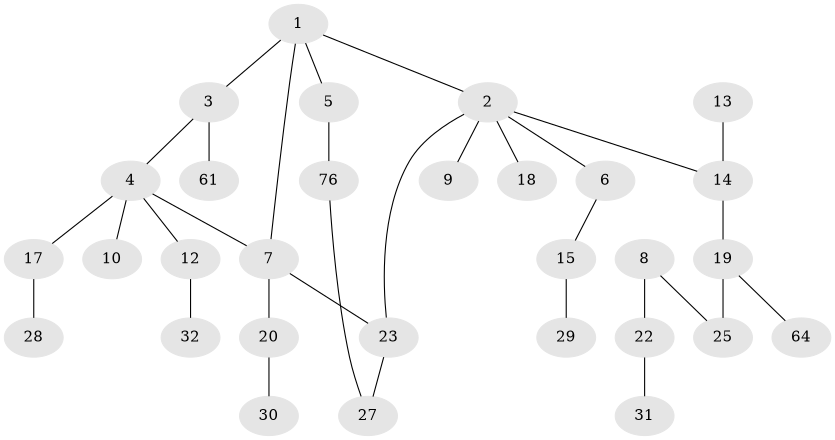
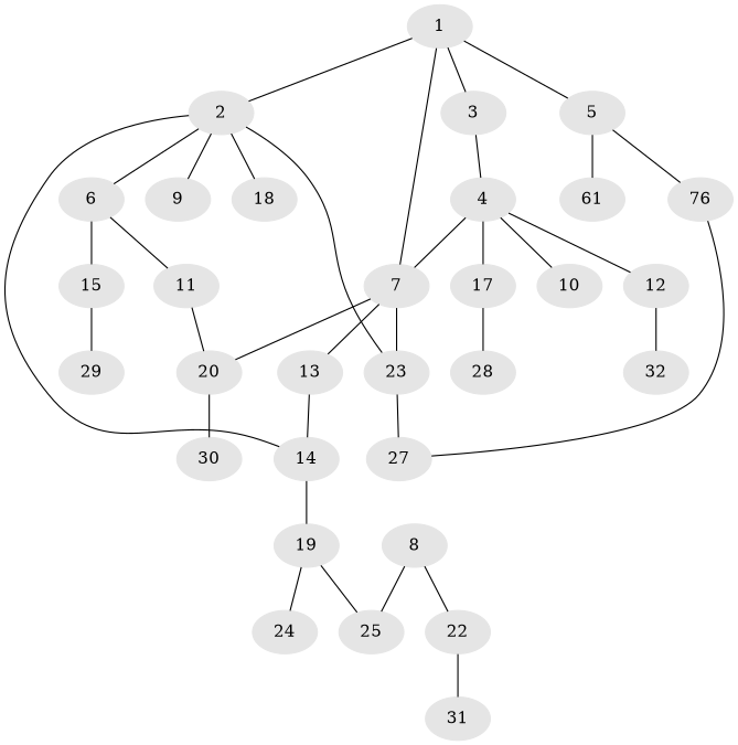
  graph {
    node [color=gray90 style=filled]
    edge [weight=1.0]
    1
    2
    3
    5
    7
    6
    9
    14
    18
    23
    4
    n12 [label=61]
    n13 [label=76]
    13
    20
+   11
    15
    19
    27
    10
    12
    17
    32
    28
    8
    22
    25
    29
    30
    31
-   24 [label=64]
+   24
    1 -- 2
    1 -- 3
    1 -- 5
    1 -- 7
    2 -- 6
    2 -- 9
    2 -- 14
    2 -- 18
    2 -- 23
    3 -- 4
-   3 -- n12
+   5 -- n12
    5 -- n13
    7 -- 23
+   7 -- 13
    7 -- 20
+   6 -- 11
    6 -- 15
    14 -- 19 [weight=2.0]
    23 -- 27
    4 -- 7
    4 -- 10
    4 -- 12
    4 -- 17
    n13 -- 27
    13 -- 14
    20 -- 30
+   11 -- 20
    15 -- 29
    19 -- 25
    19 -- 24
    12 -- 32
    17 -- 28
    8 -- 22
    8 -- 25
    22 -- 31
  }
